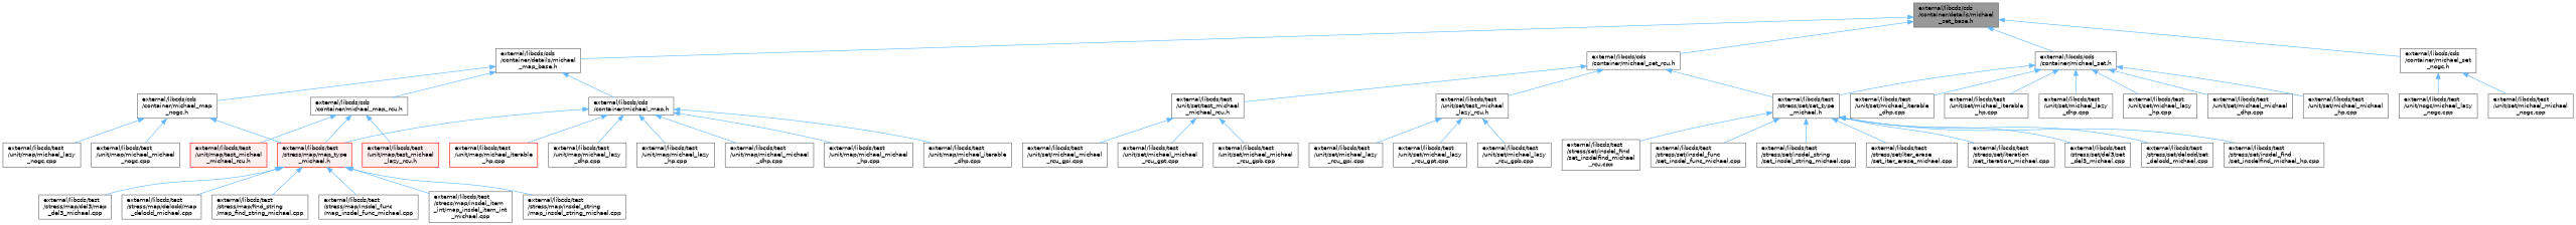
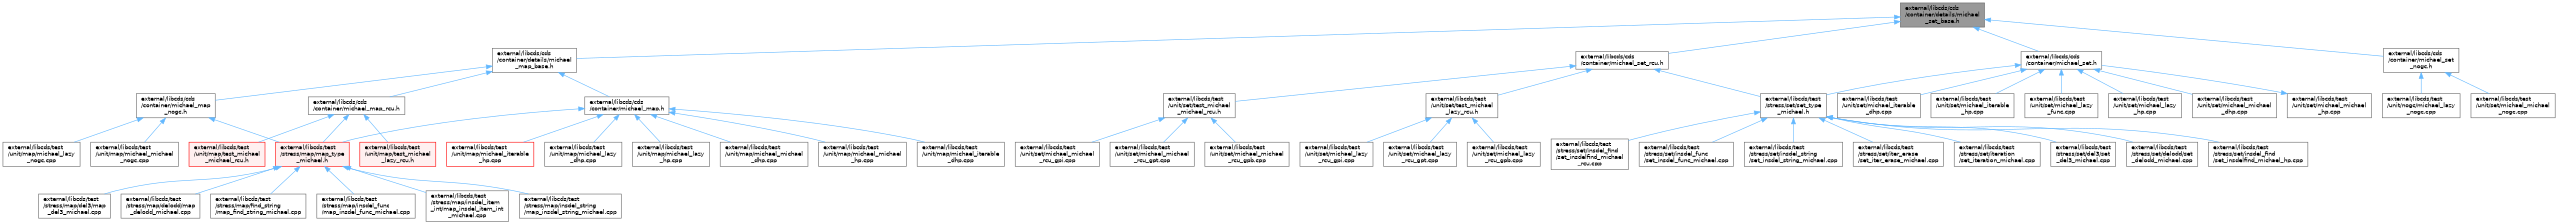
  digraph {
    node [color=grey40 fillcolor=white fontname=Helvetica fontsize=10 shape=box style=filled]
    edge [color=steelblue1 dir=back fontname=Helvetica fontsize=10 labelfontname=Helvetica labelfontsize=10 style=solid]
    n1 [color=gray40 fillcolor=grey60 fontcolor=black height=0.2 label="external/libcds/cds\l/container/details/michael\l_set_base.h" width=0.4]
    n2 [height=0.2 label="external/libcds/cds\l/container/details/michael\l_map_base.h" width=0.4]
    n3 [height=0.2 label="external/libcds/cds\l/container/michael_set.h" width=0.4]
    n4 [height=0.2 label="external/libcds/cds\l/container/michael_set\l_nogc.h" width=0.4]
    n5 [height=0.2 label="external/libcds/cds\l/container/michael_set_rcu.h" width=0.4]
    n6 [height=0.2 label="external/libcds/cds\l/container/michael_map.h" width=0.4]
    n7 [height=0.2 label="external/libcds/cds\l/container/michael_map\l_nogc.h" width=0.4]
    n8 [height=0.2 label="external/libcds/cds\l/container/michael_map_rcu.h" width=0.4]
    n9 [height=0.2 label="external/libcds/test\l/stress/set/set_type\l_michael.h" width=0.4]
    n10 [height=0.2 label="external/libcds/test\l/unit/set/michael_iterable\l_dhp.cpp" width=0.4]
    n11 [height=0.2 label="external/libcds/test\l/unit/set/michael_iterable\l_hp.cpp" width=0.4]
-   n12 [height=0.2 label="external/libcds/test\l/unit/set/michael_lazy\l_dhp.cpp" width=0.4]
+   n12 [height=0.2 label="external/libcds/test\l/unit/set/michael_lazy\l_func.cpp" width=0.4]
    n13 [height=0.2 label="external/libcds/test\l/unit/set/michael_lazy\l_hp.cpp" width=0.4]
    n14 [height=0.2 label="external/libcds/test\l/unit/set/michael_michael\l_dhp.cpp" width=0.4]
    n15 [height=0.2 label="external/libcds/test\l/unit/set/michael_michael\l_hp.cpp" width=0.4]
    n16 [height=0.2 label="external/libcds/test\l/unit/nogc/michael_lazy\l_nogc.cpp" width=0.4]
    n17 [height=0.2 label="external/libcds/test\l/unit/set/michael_michael\l_nogc.cpp" width=0.4]
    n18 [height=0.2 label="external/libcds/test\l/unit/set/test_michael\l_lazy_rcu.h" width=0.4]
    n19 [height=0.2 label="external/libcds/test\l/unit/set/test_michael\l_michael_rcu.h" width=0.4]
    n20 [color=red fillcolor="#FFF0F0" height=0.2 label="external/libcds/test\l/stress/map/map_type\l_michael.h" width=0.4]
    n21 [height=0.2 label="external/libcds/test\l/unit/map/michael_iterable\l_dhp.cpp" width=0.4]
    n22 [color=red height=0.2 label="external/libcds/test\l/unit/map/michael_iterable\l_hp.cpp" width=0.4]
    n23 [height=0.2 label="external/libcds/test\l/unit/map/michael_lazy\l_dhp.cpp" width=0.4]
    n24 [height=0.2 label="external/libcds/test\l/unit/map/michael_lazy\l_hp.cpp" width=0.4]
    n25 [height=0.2 label="external/libcds/test\l/unit/map/michael_michael\l_dhp.cpp" width=0.4]
    n26 [height=0.2 label="external/libcds/test\l/unit/map/michael_michael\l_hp.cpp" width=0.4]
    n27 [height=0.2 label="external/libcds/test\l/unit/map/michael_lazy\l_nogc.cpp" width=0.4]
    n28 [height=0.2 label="external/libcds/test\l/unit/map/michael_michael\l_nogc.cpp" width=0.4]
    n29 [color=red fillcolor="#FFF0F0" height=0.2 label="external/libcds/test\l/unit/map/test_michael\l_lazy_rcu.h" width=0.4]
    n30 [color=red fillcolor="#FFF0F0" height=0.2 label="external/libcds/test\l/unit/map/test_michael\l_michael_rcu.h" width=0.4]
    n31 [height=0.2 label="external/libcds/test\l/stress/map/del3/map\l_del3_michael.cpp" width=0.4]
    n32 [height=0.2 label="external/libcds/test\l/stress/map/delodd/map\l_delodd_michael.cpp" width=0.4]
    n33 [height=0.2 label="external/libcds/test\l/stress/map/find_string\l/map_find_string_michael.cpp" width=0.4]
    n34 [height=0.2 label="external/libcds/test\l/stress/map/insdel_func\l/map_insdel_func_michael.cpp" width=0.4]
    n35 [height=0.2 label="external/libcds/test\l/stress/map/insdel_item\l_int/map_insdel_item_int\l_michael.cpp" width=0.4]
    n36 [height=0.2 label="external/libcds/test\l/stress/map/insdel_string\l/map_insdel_string_michael.cpp" width=0.4]
    n37 [height=0.2 label="external/libcds/test\l/stress/set/del3/set\l_del3_michael.cpp" width=0.4]
    n38 [height=0.2 label="external/libcds/test\l/stress/set/delodd/set\l_delodd_michael.cpp" width=0.4]
    n39 [height=0.2 label="external/libcds/test\l/stress/set/insdel_find\l/set_insdelfind_michael_hp.cpp" width=0.4]
    n40 [height=0.2 label="external/libcds/test\l/stress/set/insdel_find\l/set_insdelfind_michael\l_rcu.cpp" width=0.4]
    n41 [height=0.2 label="external/libcds/test\l/stress/set/insdel_func\l/set_insdel_func_michael.cpp" width=0.4]
    n42 [height=0.2 label="external/libcds/test\l/stress/set/insdel_string\l/set_insdel_string_michael.cpp" width=0.4]
    n43 [height=0.2 label="external/libcds/test\l/stress/set/iter_erase\l/set_iter_erase_michael.cpp" width=0.4]
    n44 [height=0.2 label="external/libcds/test\l/stress/set/iteration\l/set_iteration_michael.cpp" width=0.4]
    n45 [height=0.2 label="external/libcds/test\l/unit/set/michael_lazy\l_rcu_gpb.cpp" width=0.4]
    n46 [height=0.2 label="external/libcds/test\l/unit/set/michael_lazy\l_rcu_gpi.cpp" width=0.4]
    n47 [height=0.2 label="external/libcds/test\l/unit/set/michael_lazy\l_rcu_gpt.cpp" width=0.4]
    n48 [height=0.2 label="external/libcds/test\l/unit/set/michael_michael\l_rcu_gpb.cpp" width=0.4]
    n49 [height=0.2 label="external/libcds/test\l/unit/set/michael_michael\l_rcu_gpi.cpp" width=0.4]
    n50 [height=0.2 label="external/libcds/test\l/unit/set/michael_michael\l_rcu_gpt.cpp" width=0.4]
    n1 -> n2
    n1 -> n3
    n1 -> n4
    n1 -> n5
    n2 -> n6
    n2 -> n7
    n2 -> n8
    n3 -> n9
    n3 -> n10
    n3 -> n11
    n3 -> n12
    n3 -> n13
    n3 -> n14
-   n3 -> n15
+   n15 -> n3
    n4 -> n16
    n4 -> n17
    n5 -> n9
    n5 -> n18
    n5 -> n19
    n6 -> n20
    n6 -> n21
    n6 -> n22
    n6 -> n23
    n6 -> n24
    n6 -> n25
    n6 -> n26
    n7 -> n20
    n7 -> n27
    n7 -> n28
    n8 -> n20
    n8 -> n29
    n8 -> n30
    n9 -> n37
    n9 -> n38
    n9 -> n39
    n9 -> n40
    n9 -> n41
    n9 -> n42
    n9 -> n43
    n9 -> n44
    n18 -> n45
    n18 -> n46
    n18 -> n47
    n19 -> n48
    n19 -> n49
    n19 -> n50
    n20 -> n31
    n20 -> n32
    n20 -> n33
    n20 -> n34
    n20 -> n35
    n20 -> n36
  }
